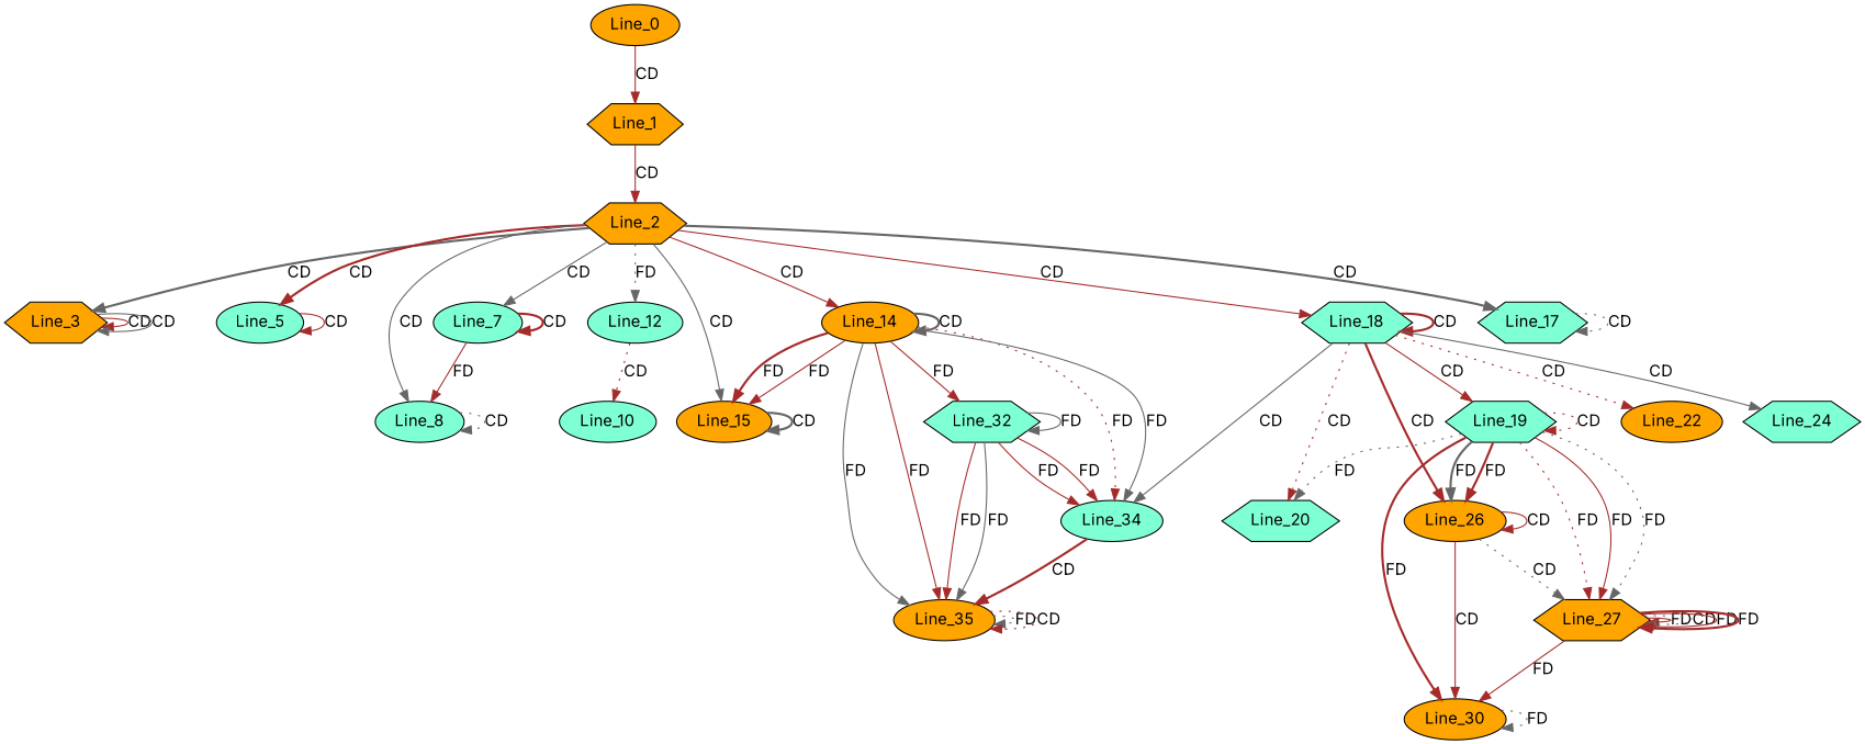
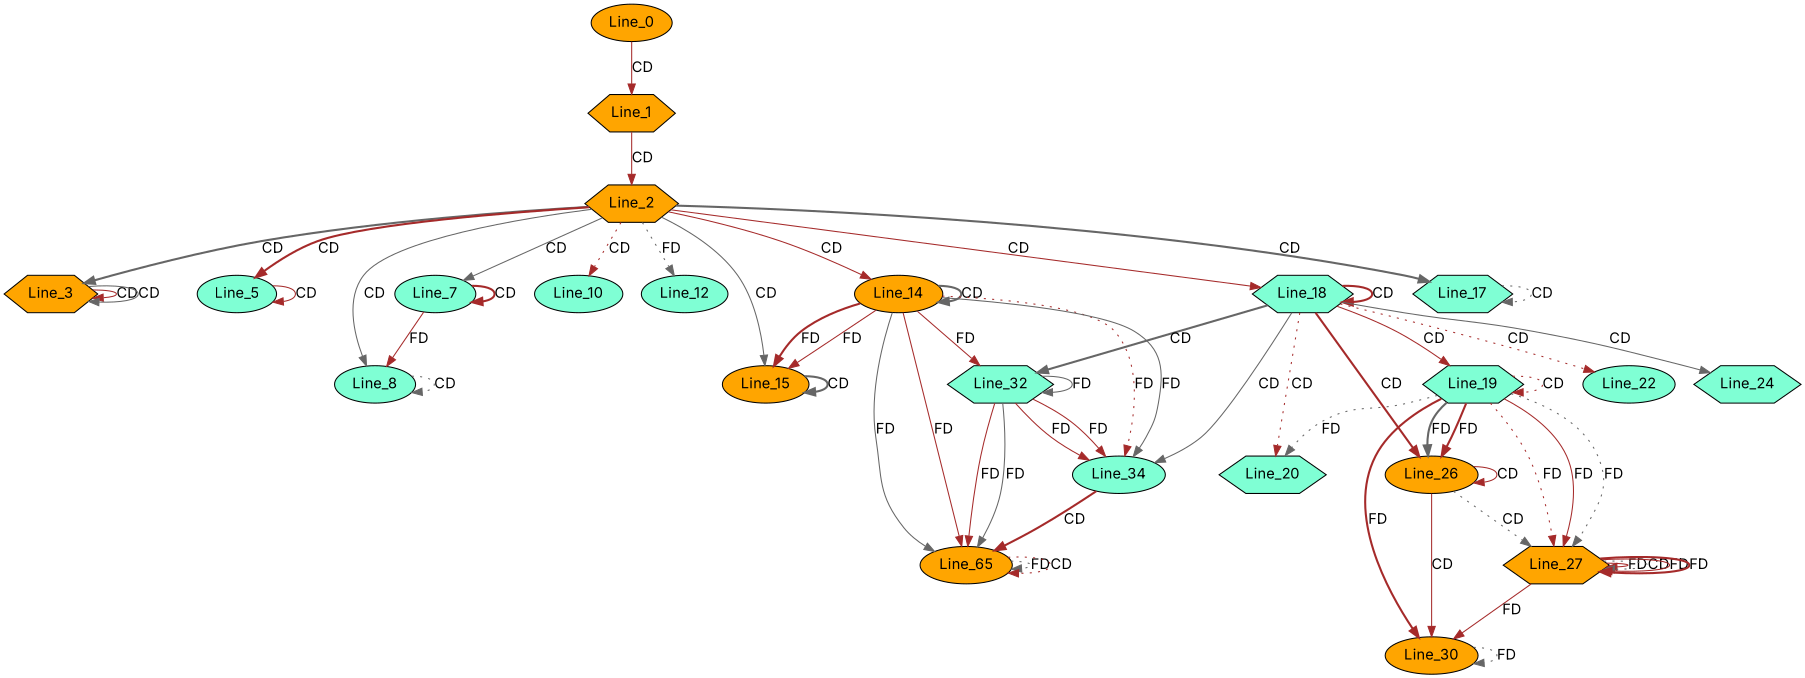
  digraph {
    fontname=Inter
    node [fillcolor=aquamarine fontname=Inter shape=ellipse style=filled]
    edge [color=brown fontname=Inter style=solid]
    Line_0 [fillcolor=orange]
    Line_1 [fillcolor=orange shape=hexagon]
    Line_2 [fillcolor=orange shape=hexagon]
    Line_3 [fillcolor=orange shape=hexagon]
    Line_5
    Line_7
    Line_8
    Line_10
    Line_12
    Line_14 [fillcolor=orange]
    Line_15 [fillcolor=orange]
    Line_17 [shape=hexagon]
    Line_18 [shape=hexagon]
    Line_32 [shape=hexagon]
    Line_34
-   Line_35 [fillcolor=orange]
+   Line_35 [fillcolor=orange label=Line_65]
    Line_19 [shape=hexagon]
    Line_20 [shape=hexagon]
-   Line_22 [fillcolor=orange]
+   Line_22
    Line_24 [shape=hexagon]
    Line_26 [fillcolor=orange]
    Line_27 [fillcolor=orange shape=hexagon]
    Line_30 [fillcolor=orange]
    Line_0 -> Line_1 [label=CD]
    Line_1 -> Line_2 [label=CD]
    Line_2 -> Line_3 [color=gray40 label=CD style=bold]
    Line_2 -> Line_5 [label=CD style=bold]
    Line_2 -> Line_7 [color=gray40 label=CD]
    Line_2 -> Line_8 [color=gray40 label=CD]
-   Line_12 -> Line_10 [label=CD style=dotted]
+   Line_2 -> Line_10 [label=CD style=dotted]
    Line_2 -> Line_12 [color=gray40 label=FD style=dotted]
    Line_2 -> Line_14 [label=CD]
    Line_2 -> Line_15 [color=gray40 label=CD]
    Line_2 -> Line_17 [color=gray40 label=CD style=bold]
    Line_2 -> Line_18 [label=CD]
    Line_3 -> Line_3 [label=CD]
    Line_3 -> Line_3 [color=gray40 label=CD]
    Line_5 -> Line_5 [label=CD]
    Line_7 -> Line_7 [label=CD style=bold]
    Line_7 -> Line_8 [label=FD]
    Line_8 -> Line_8 [color=gray40 label=CD style=dotted]
    Line_14 -> Line_14 [color=gray40 label=CD style=bold]
    Line_14 -> Line_15 [label=FD style=bold]
    Line_14 -> Line_15 [label=FD]
    Line_14 -> Line_32 [label=FD]
    Line_14 -> Line_34 [label=FD style=dotted]
    Line_14 -> Line_34 [color=gray40 label=FD]
    Line_14 -> Line_35 [color=gray40 label=FD]
    Line_14 -> Line_35 [label=FD]
    Line_15 -> Line_15 [color=gray40 label=CD style=bold]
    Line_17 -> Line_17 [color=gray40 label=CD style=dotted]
    Line_18 -> Line_18 [label=CD style=bold]
+   Line_18 -> Line_32 [color=gray40 label=CD style=bold]
    Line_18 -> Line_34 [color=gray40 label=CD]
    Line_18 -> Line_19 [label=CD]
    Line_18 -> Line_20 [label=CD style=dotted]
    Line_18 -> Line_22 [label=CD style=dotted]
    Line_18 -> Line_24 [color=gray40 label=CD]
    Line_18 -> Line_26 [label=CD style=bold]
    Line_32 -> Line_32 [color=gray40 label=FD]
    Line_32 -> Line_34 [label=FD]
    Line_32 -> Line_34 [label=FD]
    Line_32 -> Line_35 [label=FD]
    Line_32 -> Line_35 [color=gray40 label=FD]
    Line_34 -> Line_35 [label=CD style=bold]
    Line_35 -> Line_35 [color=gray40 label=FD style=dotted]
    Line_35 -> Line_35 [label=CD style=dotted]
    Line_19 -> Line_19 [label=CD style=dotted]
    Line_19 -> Line_20 [color=gray40 label=FD style=dotted]
    Line_19 -> Line_26 [color=gray40 label=FD style=bold]
    Line_19 -> Line_26 [label=FD style=bold]
    Line_19 -> Line_27 [label=FD style=dotted]
    Line_19 -> Line_27 [label=FD]
    Line_19 -> Line_27 [color=gray40 label=FD style=dotted]
    Line_19 -> Line_30 [label=FD style=bold]
    Line_26 -> Line_26 [label=CD]
    Line_26 -> Line_27 [color=gray40 label=CD style=dotted]
    Line_26 -> Line_30 [label=CD]
    Line_27 -> Line_27 [label=FD]
    Line_27 -> Line_27 [color=gray40 label=CD style=dotted]
    Line_27 -> Line_27 [label=FD]
    Line_27 -> Line_27 [label=FD style=bold]
    Line_27 -> Line_30 [label=FD]
    Line_30 -> Line_30 [color=gray40 label=FD style=dotted]
  }
